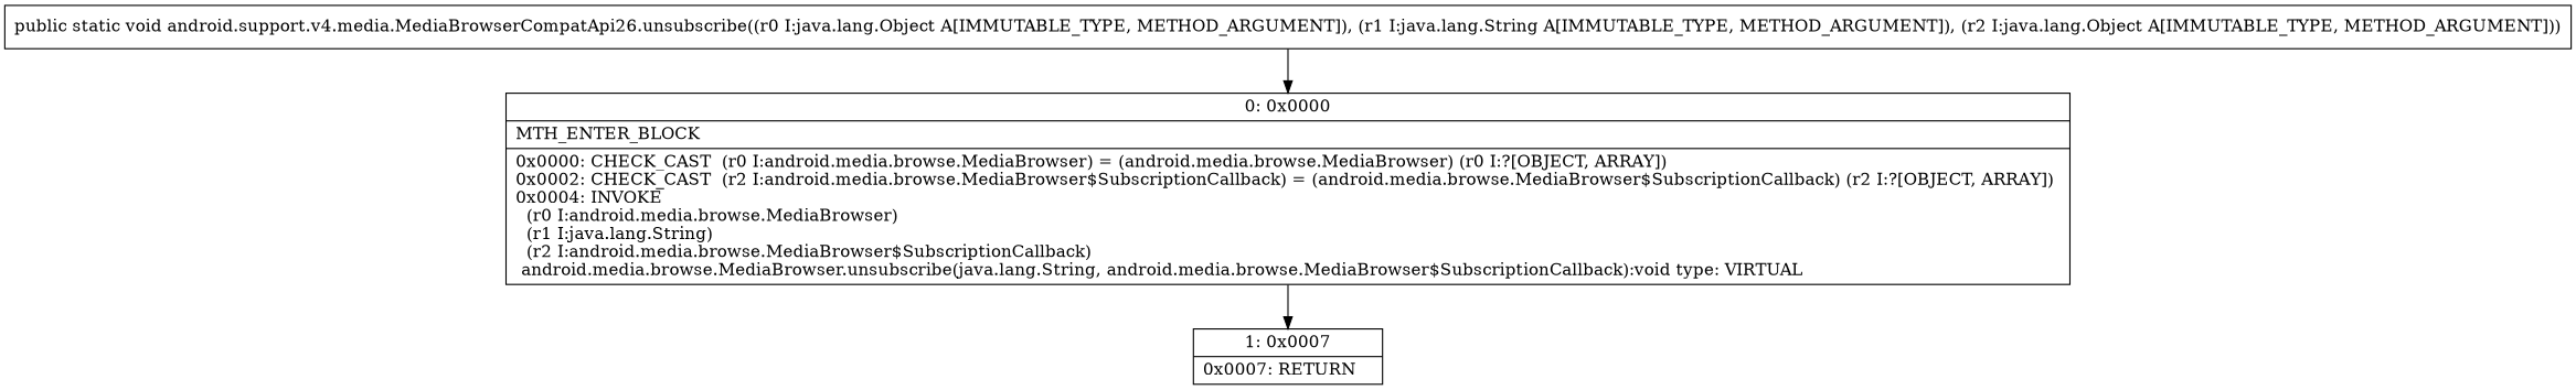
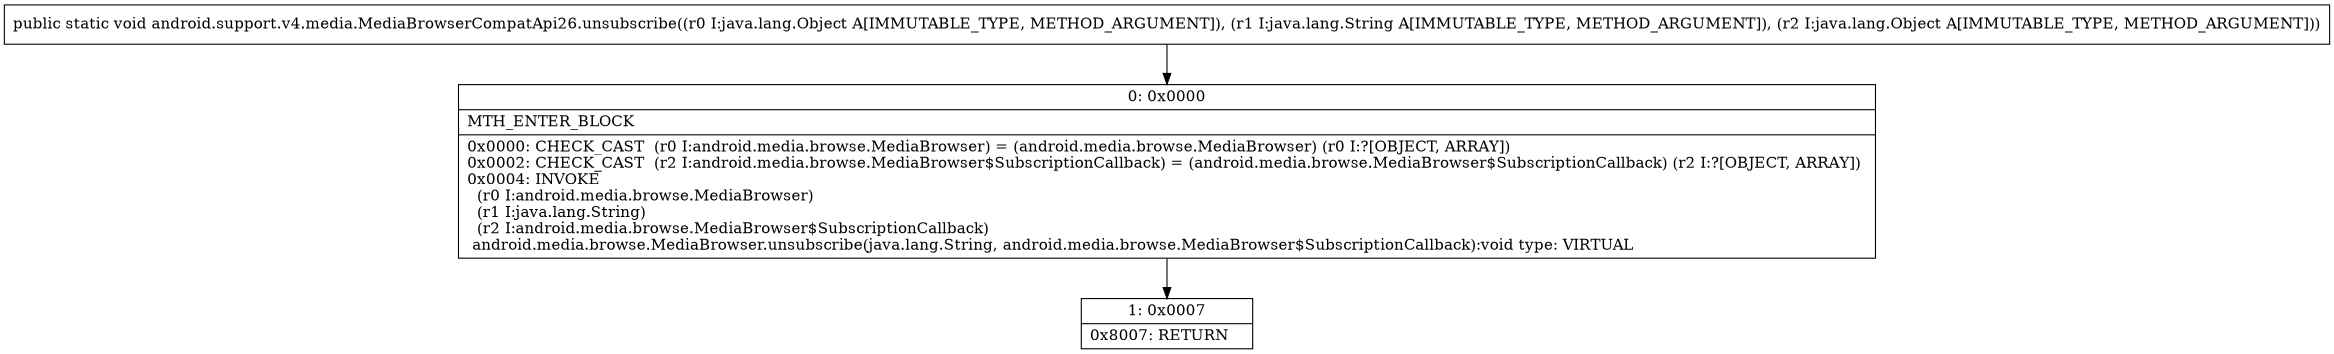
  digraph {
    node [shape=record]
    n1 [label="{0\:\ 0x0000|MTH_ENTER_BLOCK\l|0x0000: CHECK_CAST  (r0 I:android.media.browse.MediaBrowser) = (android.media.browse.MediaBrowser) (r0 I:?[OBJECT, ARRAY]) \l0x0002: CHECK_CAST  (r2 I:android.media.browse.MediaBrowser$SubscriptionCallback) = (android.media.browse.MediaBrowser$SubscriptionCallback) (r2 I:?[OBJECT, ARRAY]) \l0x0004: INVOKE  \l  (r0 I:android.media.browse.MediaBrowser)\l  (r1 I:java.lang.String)\l  (r2 I:android.media.browse.MediaBrowser$SubscriptionCallback)\l android.media.browse.MediaBrowser.unsubscribe(java.lang.String, android.media.browse.MediaBrowser$SubscriptionCallback):void type: VIRTUAL \l}"]
-   n2 [label="{1\:\ 0x0007|0x0007: RETURN   \l}"]
+   n2 [label="{1\:\ 0x0007|0x8007: RETURN   \l}"]
    n3 [label="{public static void android.support.v4.media.MediaBrowserCompatApi26.unsubscribe((r0 I:java.lang.Object A[IMMUTABLE_TYPE, METHOD_ARGUMENT]), (r1 I:java.lang.String A[IMMUTABLE_TYPE, METHOD_ARGUMENT]), (r2 I:java.lang.Object A[IMMUTABLE_TYPE, METHOD_ARGUMENT])) }"]
    n1 -> n2
    n3 -> n1
  }
